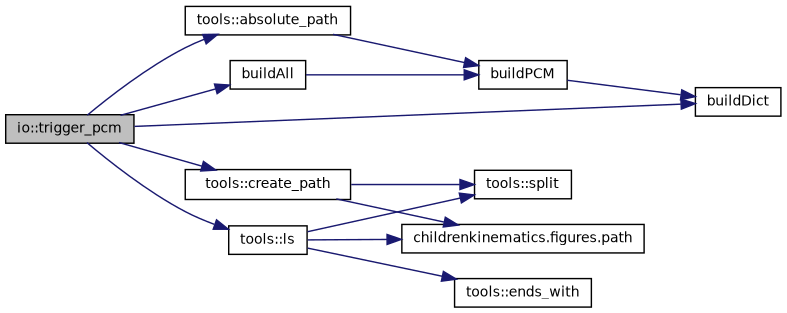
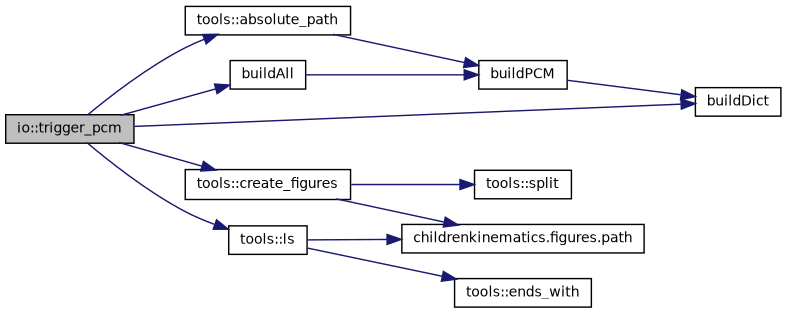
  digraph {
    rankdir=LR
    node [color=black fillcolor=white fontname=Helvetica fontsize=10 shape=record style=filled]
    edge [color=midnightblue fontname=Helvetica fontsize=10 labelfontname=Helvetica labelfontsize=10 style=solid]
    n1 [fillcolor=grey75 fontcolor=black height=0.2 label="io::trigger_pcm" width=0.4]
    n2 [height=0.2 label="tools::absolute_path" width=0.4]
    n3 [height=0.2 label=buildAll width=0.4]
    n4 [height=0.2 label=buildDict width=0.4]
-   n5 [height=0.2 label="tools::create_path" width=0.4]
+   n5 [height=0.2 label="tools::create_figures" width=0.4]
    n6 [height=0.2 label="tools::ls" width=0.4]
    n7 [height=0.2 label=buildPCM width=0.4]
    n8 [height=0.2 label="childrenkinematics.figures.path" width=0.4]
    n9 [height=0.2 label="tools::split" width=0.4]
    n10 [height=0.2 label="tools::ends_with" width=0.4]
    n1 -> n2
    n1 -> n3
    n1 -> n4
    n1 -> n5
    n1 -> n6
    n2 -> n7
    n3 -> n7
    n5 -> n8
    n5 -> n9
    n6 -> n8
-   n6 -> n9
    n6 -> n10
    n7 -> n4
  }
